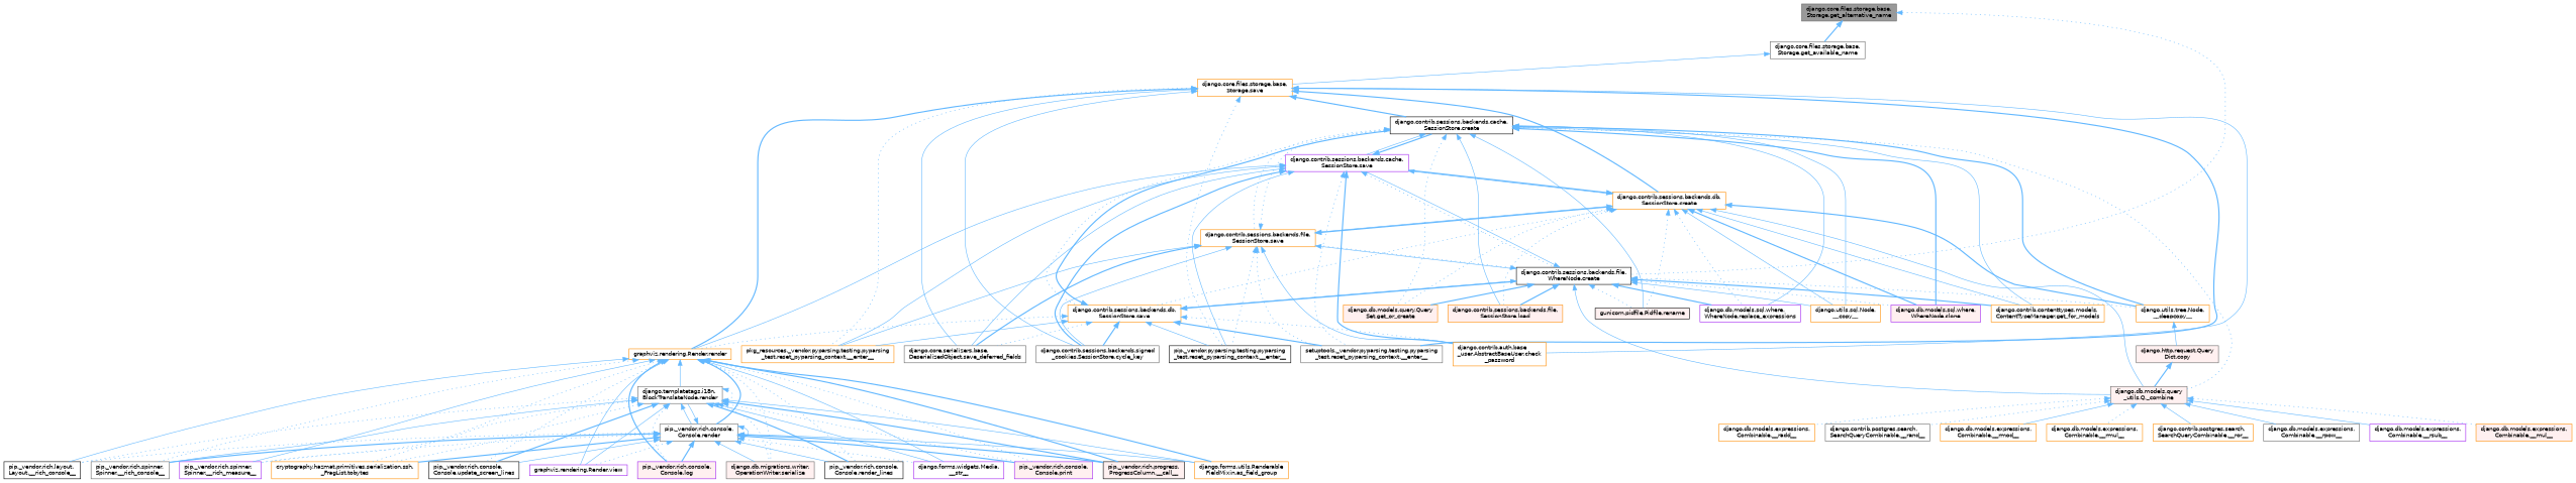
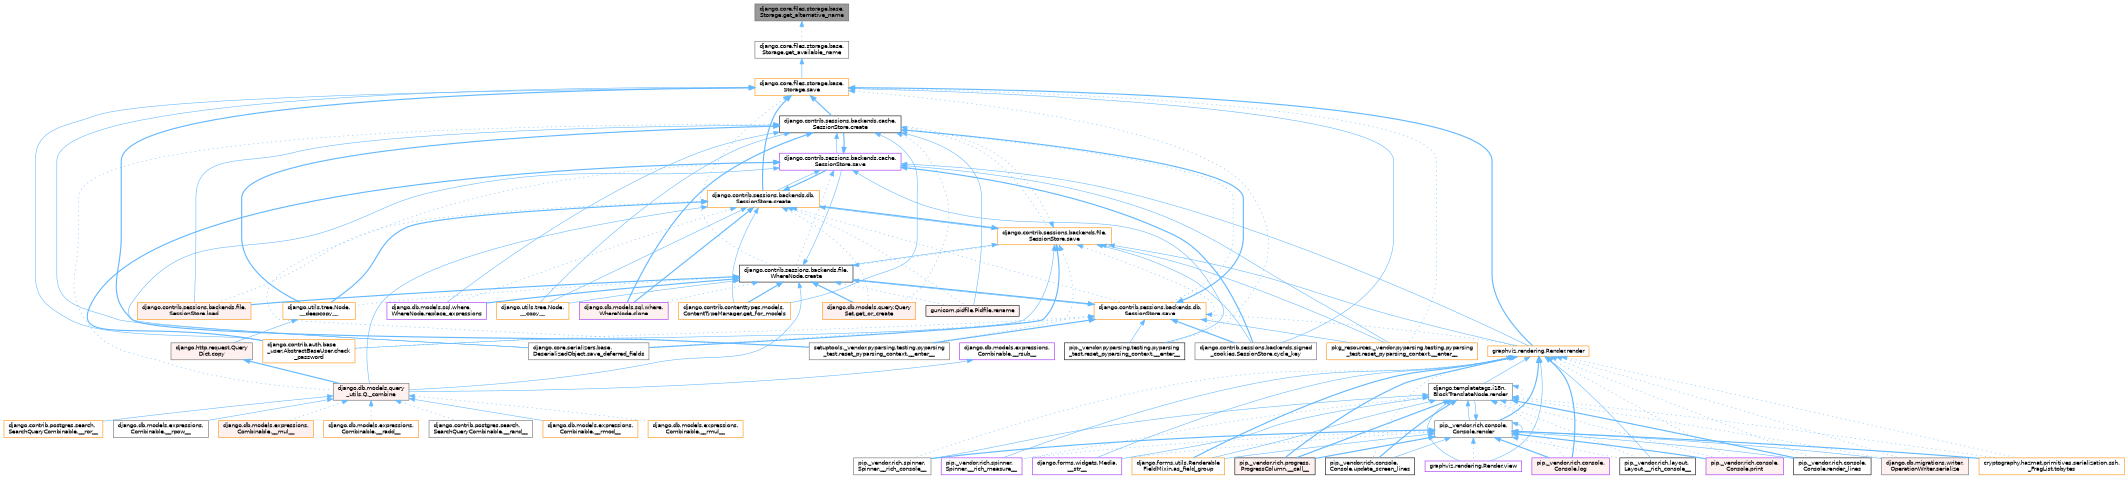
  digraph {
    rankdir=TB
    node [color=darkorange fillcolor=white fontname=Helvetica fontsize=10 shape=box style=filled]
    edge [color=steelblue1 dir=back fontname=Helvetica fontsize=10 labelfontname=Helvetica labelfontsize=10 style=solid]
    n1 [color=gray40 fillcolor=grey60 fontcolor=black height=0.2 label="django.core.files.storage.base.\lStorage.get_alternative_name" width=0.4]
    n2 [color=gray40 height=0.2 label="django.core.files.storage.base.\lStorage.get_available_name" width=0.4]
    n3 [height=0.2 label="django.core.files.storage.base.\lStorage.save" width=0.4]
    n4 [color=black height=0.2 label="pip._vendor.pyparsing.testing.pyparsing\l_test.reset_pyparsing_context.__enter__" width=0.4]
    n5 [height=0.2 label="pkg_resources._vendor.pyparsing.testing.pyparsing\l_test.reset_pyparsing_context.__enter__" width=0.4]
    n6 [color=gray40 height=0.2 label="setuptools._vendor.pyparsing.testing.pyparsing\l_test.reset_pyparsing_context.__enter__" width=0.4]
    n7 [height=0.2 label="django.contrib.auth.base\l_user.AbstractBaseUser.check\l_password" width=0.4]
    n8 [color=black height=0.2 label="django.contrib.sessions.backends.cache.\lSessionStore.create" width=0.4]
    n9 [height=0.2 label="django.contrib.sessions.backends.db.\lSessionStore.create" width=0.4]
    n10 [color=black height=0.2 label="django.contrib.sessions.backends.file.\lWhereNode.create" width=0.4]
    n11 [color=gray40 height=0.2 label="django.contrib.sessions.backends.signed\l_cookies.SessionStore.cycle_key" width=0.4]
    n12 [height=0.2 label="graphviz.rendering.Render.render" width=0.4]
    n13 [color=gray40 height=0.2 label="django.core.serializers.base.\lDeserializedObject.save_deferred_fields" width=0.4]
-   n14 [height=0.2 label="django.utils.sql.Node.\l__copy__" width=0.4]
+   n14 [height=0.2 label="django.utils.tree.Node.\l__copy__" width=0.4]
    n15 [height=0.2 label="django.utils.tree.Node.\l__deepcopy__" width=0.4]
    n16 [color=gray40 fillcolor="#FFF0F0" height=0.2 label="django.db.models.query\l_utils.Q._combine" width=0.4]
    n17 [color=purple fillcolor="#FFF0F0" height=0.2 label="django.db.models.sql.where.\lWhereNode.clone" width=0.4]
    n18 [height=0.2 label="django.contrib.contenttypes.models.\lContentTypeManager.get_for_models" width=0.4]
    n19 [fillcolor="#FFF0F0" height=0.2 label="django.db.models.query.Query\lSet.get_or_create" width=0.4]
    n20 [fillcolor="#FFF0F0" height=0.2 label="django.contrib.sessions.backends.file.\lSessionStore.load" width=0.4]
    n21 [color=black fillcolor="#FFF0F0" height=0.2 label="gunicorn.pidfile.Pidfile.rename" width=0.4]
    n22 [color=purple height=0.2 label="django.db.models.sql.where.\lWhereNode.replace_expressions" width=0.4]
    n23 [color=purple height=0.2 label="django.contrib.sessions.backends.cache.\lSessionStore.save" width=0.4]
    n24 [height=0.2 label="django.contrib.sessions.backends.db.\lSessionStore.save" width=0.4]
    n25 [height=0.2 label="django.contrib.sessions.backends.file.\lSessionStore.save" width=0.4]
    n26 [color=black fillcolor="#FFF0F0" height=0.2 label="pip._vendor.rich.progress.\lProgressColumn.__call__" width=0.4]
    n27 [color=black height=0.2 label="pip._vendor.rich.layout.\lLayout.__rich_console__" width=0.4]
    n28 [color=gray40 height=0.2 label="pip._vendor.rich.spinner.\lSpinner.__rich_console__" width=0.4]
    n29 [color=purple height=0.2 label="pip._vendor.rich.spinner.\lSpinner.__rich_measure__" width=0.4]
    n30 [color=purple height=0.2 label="django.forms.widgets.Media.\l__str__" width=0.4]
    n31 [height=0.2 label="django.forms.utils.Renderable\lFieldMixin.as_field_group" width=0.4]
    n32 [color=purple fillcolor="#FFF0F0" height=0.2 label="pip._vendor.rich.console.\lConsole.log" width=0.4]
    n33 [color=purple fillcolor="#FFF0F0" height=0.2 label="pip._vendor.rich.console.\lConsole.print" width=0.4]
    n34 [color=gray40 height=0.2 label="django.templatetags.i18n.\lBlockTranslateNode.render" width=0.4]
    n35 [color=gray40 height=0.2 label="pip._vendor.rich.console.\lConsole.render" width=0.4]
    n36 [color=black height=0.2 label="pip._vendor.rich.console.\lConsole.render_lines" width=0.4]
    n37 [color=gray40 fillcolor="#FFF0F0" height=0.2 label="django.db.migrations.writer.\lOperationWriter.serialize" width=0.4]
    n38 [height=0.2 label="cryptography.hazmat.primitives.serialization.ssh.\l_FragList.tobytes" width=0.4]
    n39 [color=black height=0.2 label="pip._vendor.rich.console.\lConsole.update_screen_lines" width=0.4]
    n40 [color=purple height=0.2 label="graphviz.rendering.Render.view" width=0.4]
    n41 [color=gray40 fillcolor="#FFF0F0" height=0.2 label="django.http.request.Query\lDict.copy" width=0.4]
    n42 [fillcolor="#FFF0F0" height=0.2 label="django.db.models.expressions.\lCombinable.__mul__" width=0.4]
    n43 [height=0.2 label="django.db.models.expressions.\lCombinable.__radd__" width=0.4]
    n44 [color=gray40 height=0.2 label="django.contrib.postgres.search.\lSearchQueryCombinable.__rand__" width=0.4]
    n45 [height=0.2 label="django.db.models.expressions.\lCombinable.__rmod__" width=0.4]
    n46 [height=0.2 label="django.db.models.expressions.\lCombinable.__rmul__" width=0.4]
    n47 [height=0.2 label="django.contrib.postgres.search.\lSearchQueryCombinable.__ror__" width=0.4]
    n48 [color=gray40 height=0.2 label="django.db.models.expressions.\lCombinable.__rpow__" width=0.4]
    n49 [color=purple height=0.2 label="django.db.models.expressions.\lCombinable.__rsub__" width=0.4]
-   n1 -> n2 [style=bold]
+   n1 -> n2 [style=dotted]
    n2 -> n3
    n3 -> n4 [style=dotted]
    n3 -> n5 [style=dotted]
    n3 -> n6 [style=bold]
    n3 -> n7
    n3 -> n8 [style=bold]
    n3 -> n9 [style=bold]
-   n1 -> n10 [style=dotted]
+   n3 -> n10 [style=dotted]
    n3 -> n11
    n3 -> n12 [style=bold]
    n3 -> n13
    n8 -> n14
    n8 -> n15 [style=bold]
    n8 -> n16 [style=dotted]
    n8 -> n17 [style=bold]
    n8 -> n18
    n8 -> n19 [style=dotted]
    n8 -> n20
    n8 -> n21
    n8 -> n22
    n8 -> n23
    n8 -> n24 [style=dotted]
    n8 -> n25 [style=dotted]
    n9 -> n14
    n9 -> n15 [style=bold]
    n9 -> n16
    n9 -> n17 [style=bold]
    n9 -> n18
    n9 -> n19 [style=dotted]
    n9 -> n20 [style=dotted]
    n9 -> n21 [style=dotted]
    n9 -> n22 [style=dotted]
    n9 -> n23 [style=bold]
    n9 -> n24 [style=dotted]
    n9 -> n25
    n10 -> n14
    n10 -> n15 [style=dotted]
    n10 -> n16
    n10 -> n17 [style=dotted]
    n10 -> n18 [style=bold]
    n10 -> n19 [style=bold]
    n10 -> n20 [style=bold]
    n10 -> n21 [style=dotted]
    n10 -> n22 [style=bold]
    n10 -> n23
    n10 -> n24
    n10 -> n25 [style=dotted]
    n12 -> n26 [style=bold]
    n12 -> n27
    n12 -> n28 [style=dotted]
    n12 -> n29
    n12 -> n30
    n12 -> n31 [style=bold]
    n12 -> n32 [style=bold]
    n12 -> n33 [style=dotted]
    n12 -> n34
    n12 -> n35 [style=bold]
    n12 -> n36 [style=dotted]
    n12 -> n37 [style=dotted]
    n12 -> n38 [style=dotted]
    n12 -> n39 [style=dotted]
    n12 -> n40
    n15 -> n41
    n16 -> n42 [style=dotted]
    n16 -> n43 [style=dotted]
    n16 -> n44 [style=dotted]
    n16 -> n45
    n16 -> n46 [style=dotted]
    n16 -> n47
    n16 -> n48
-   n16 -> n49
+   n49 -> n16
    n23 -> n4
    n23 -> n5
    n23 -> n6 [style=dotted]
    n23 -> n7 [style=bold]
    n23 -> n8 [style=bold]
    n23 -> n9
    n23 -> n10 [style=dotted]
    n23 -> n11 [style=bold]
    n23 -> n12
    n23 -> n13
    n24 -> n4
    n24 -> n5
    n24 -> n6 [style=bold]
    n24 -> n7 [style=dotted]
    n24 -> n8 [style=bold]
    n24 -> n10 [style=bold]
    n24 -> n11 [style=bold]
    n24 -> n12 [style=dotted]
    n24 -> n13 [style=dotted]
    n25 -> n4 [style=dotted]
    n25 -> n5
    n25 -> n6 [style=dotted]
    n25 -> n7
    n25 -> n8 [style=dotted]
    n25 -> n9 [style=bold]
    n25 -> n10
    n25 -> n11
+   n25 -> n12
    n25 -> n13 [style=bold]
    n34 -> n26 [style=bold]
    n34 -> n27 [style=dotted]
    n34 -> n28
    n34 -> n29 [style=dotted]
    n34 -> n30
    n34 -> n31
    n34 -> n32 [style=dotted]
    n34 -> n33 [style=dotted]
    n34 -> n34 [style=dotted]
    n34 -> n35
    n34 -> n36 [style=bold]
    n34 -> n37 [style=dotted]
    n34 -> n38 [style=dotted]
    n34 -> n39 [style=bold]
    n34 -> n40
    n35 -> n26 [style=bold]
    n35 -> n27 [style=dotted]
    n35 -> n28 [style=bold]
    n35 -> n29 [style=dotted]
    n35 -> n30 [style=dotted]
    n35 -> n31
    n35 -> n32 [style=bold]
    n35 -> n33 [style=bold]
    n35 -> n34
    n35 -> n35
    n35 -> n36
    n35 -> n37
    n35 -> n38 [style=bold]
    n35 -> n39
    n35 -> n40 [style=dotted]
    n41 -> n16 [style=bold]
  }
